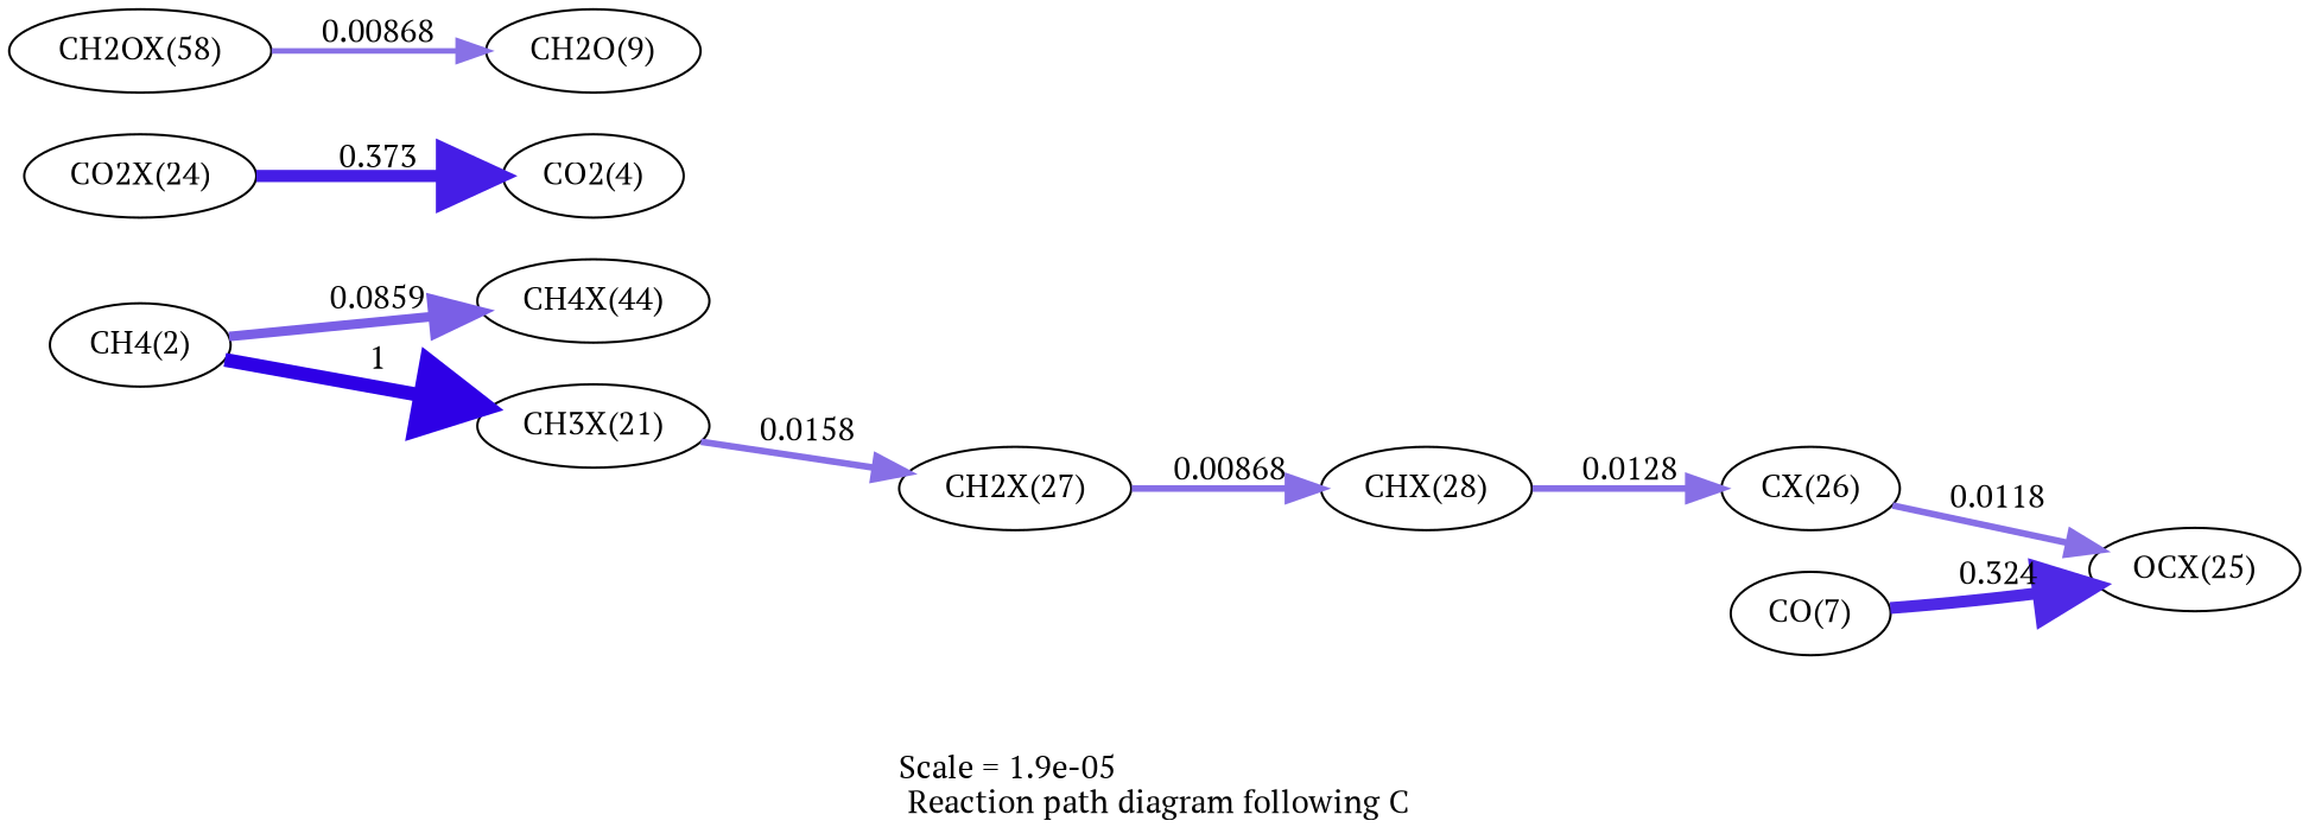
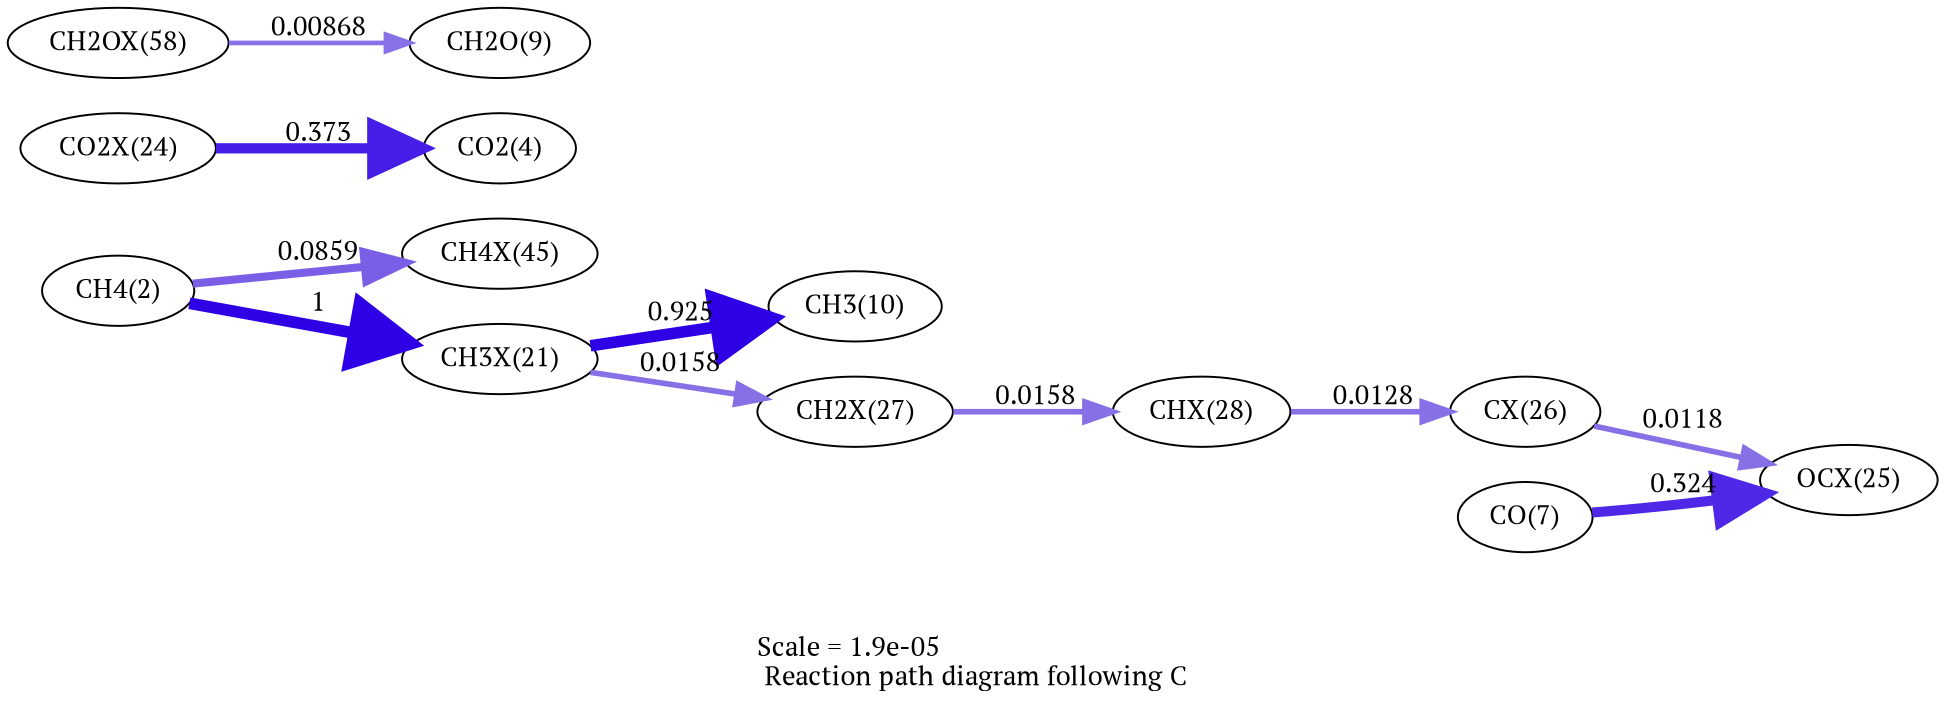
  digraph {
    fontname="PT Serif"
    label="Scale = 1.9e-05\l Reaction path diagram following C"
    rankdir=LR
    node [fontname="PT Serif"]
    edge [arrowsize=1.43 color="0.7, 0.516, 0.9" fontname="PT Serif" penwidth=2.87]
    n1 [label="CH4(2)"]
-   n2 [label="CH4X(44)"]
+   n2 [label="CH4X(45)"]
    n3 [label="CH3X(21)"]
+   n4 [label="CH3(10)"]
    n5 [label="CH2X(27)"]
    n6 [label="CHX(28)"]
    n7 [label="CX(26)"]
    n8 [label="OCX(25)"]
    n9 [label="CO2X(24)"]
    n10 [label="CO2(4)"]
    n11 [label="CO(7)"]
    n12 [label="CH2OX(58)"]
    n13 [label="CH2O(9)"]
    n1 -> n2 [arrowsize=2.07 color="0.7, 0.586, 0.9" label=" 0.0859" penwidth=4.15]
    n1 -> n3 [arrowsize=3 color="0.7, 1.5, 0.9" label=" 1" penwidth=6]
+   n3 -> n4 [arrowsize=2.97 color="0.7, 1.43, 0.9" label=" 0.925" penwidth=5.94]
    n3 -> n5 [label=" 0.0158"]
-   n5 -> n6 [label=" 0.00868"]
+   n5 -> n6 [label=" 0.0158"]
    n6 -> n7 [label=" 0.0128"]
    n7 -> n8 [label=" 0.0118"]
    n9 -> n10 [arrowsize=2.63 color="0.7, 0.873, 0.9" label=" 0.373" penwidth=5.26]
    n11 -> n8 [arrowsize=2.58 color="0.7, 0.824, 0.9" label=" 0.324" penwidth=5.15]
    n12 -> n13 [arrowsize=1.21 color="0.7, 0.509, 0.9" label=" 0.00868" penwidth=2.42]
  }
